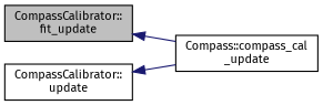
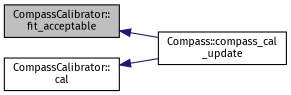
  digraph {
    fontname="Fira Sans"
    rankdir=LR
    node [color=black fillcolor=white fontname="Fira Sans" fontsize=10 shape=record style=filled]
    edge [color=midnightblue dir=back fontname="Fira Sans" fontsize=10 labelfontname=Helvetica labelfontsize=10 style=solid]
-   n1 [fillcolor=grey75 fontcolor=black height=0.2 label="CompassCalibrator::\lfit_update" width=0.4]
+   n1 [fillcolor=grey75 fontcolor=black height=0.2 label="CompassCalibrator::\lfit_acceptable" width=0.4]
    n2 [height=0.2 label="Compass::compass_cal\l_update" width=0.4]
-   n3 [height=0.2 label="CompassCalibrator::\lupdate" width=0.4]
+   n3 [height=0.2 label="CompassCalibrator::\lcal" width=0.4]
    n1 -> n2
    n3 -> n2
  }
